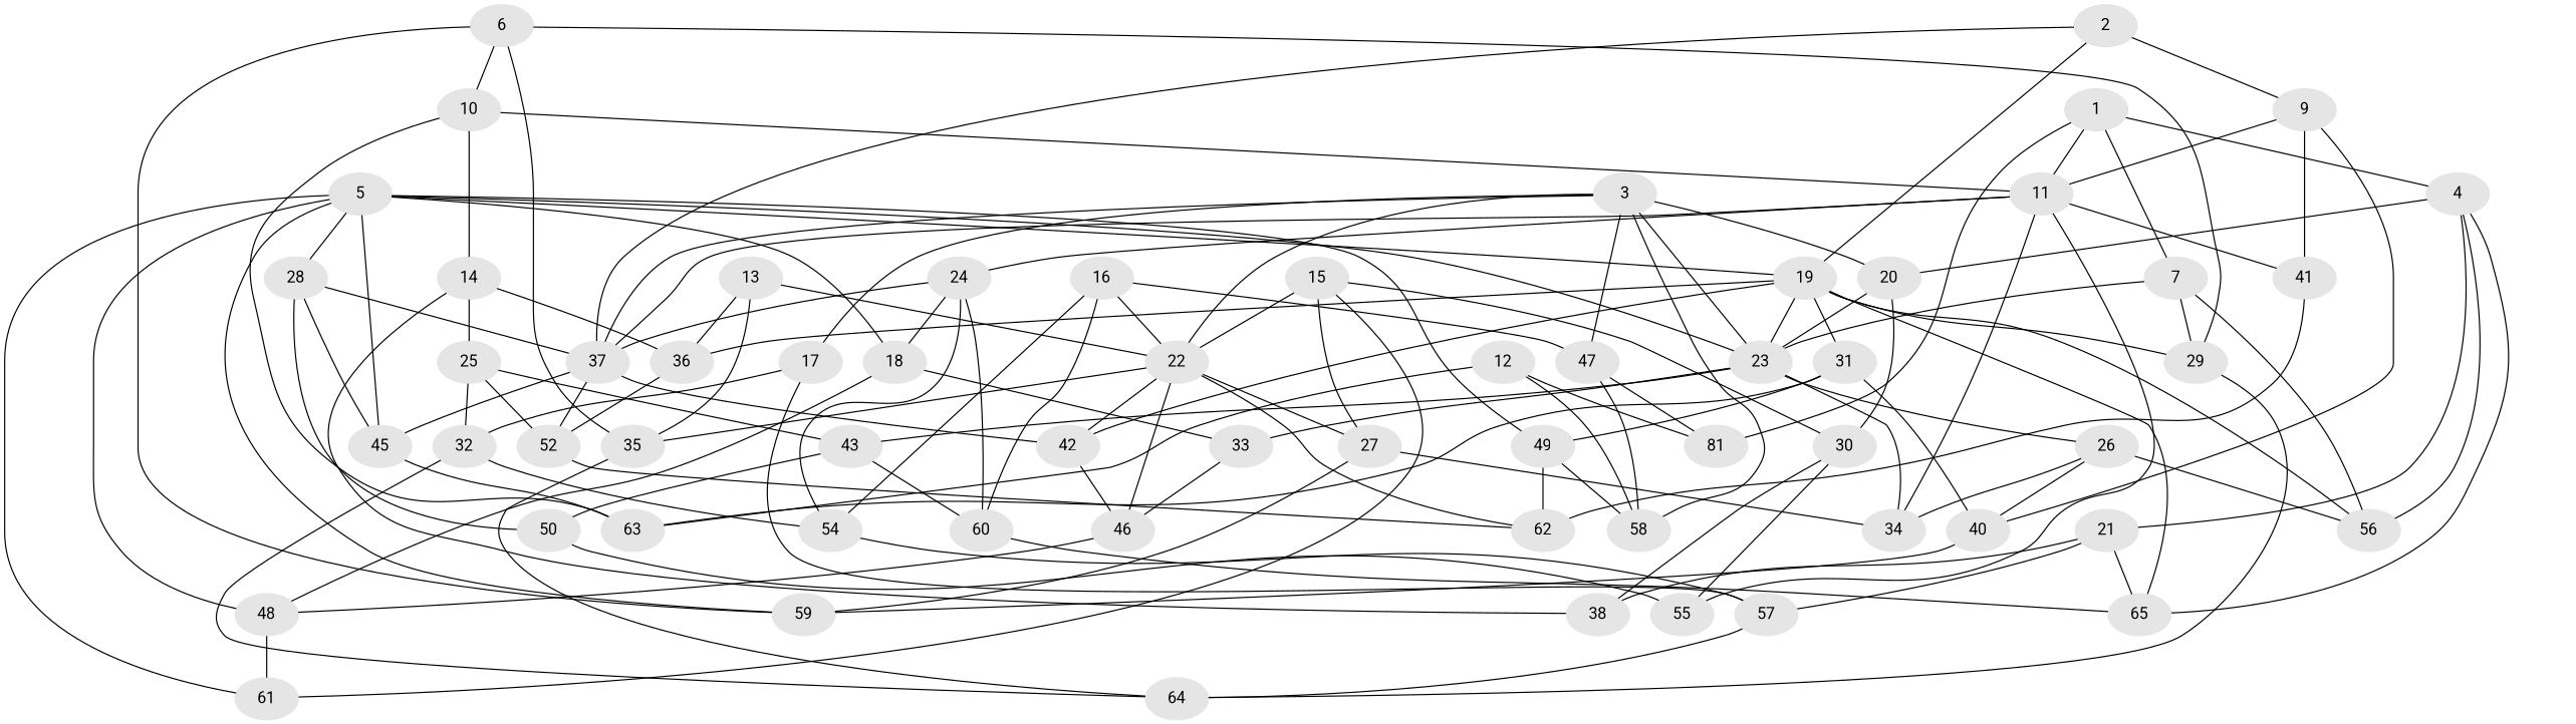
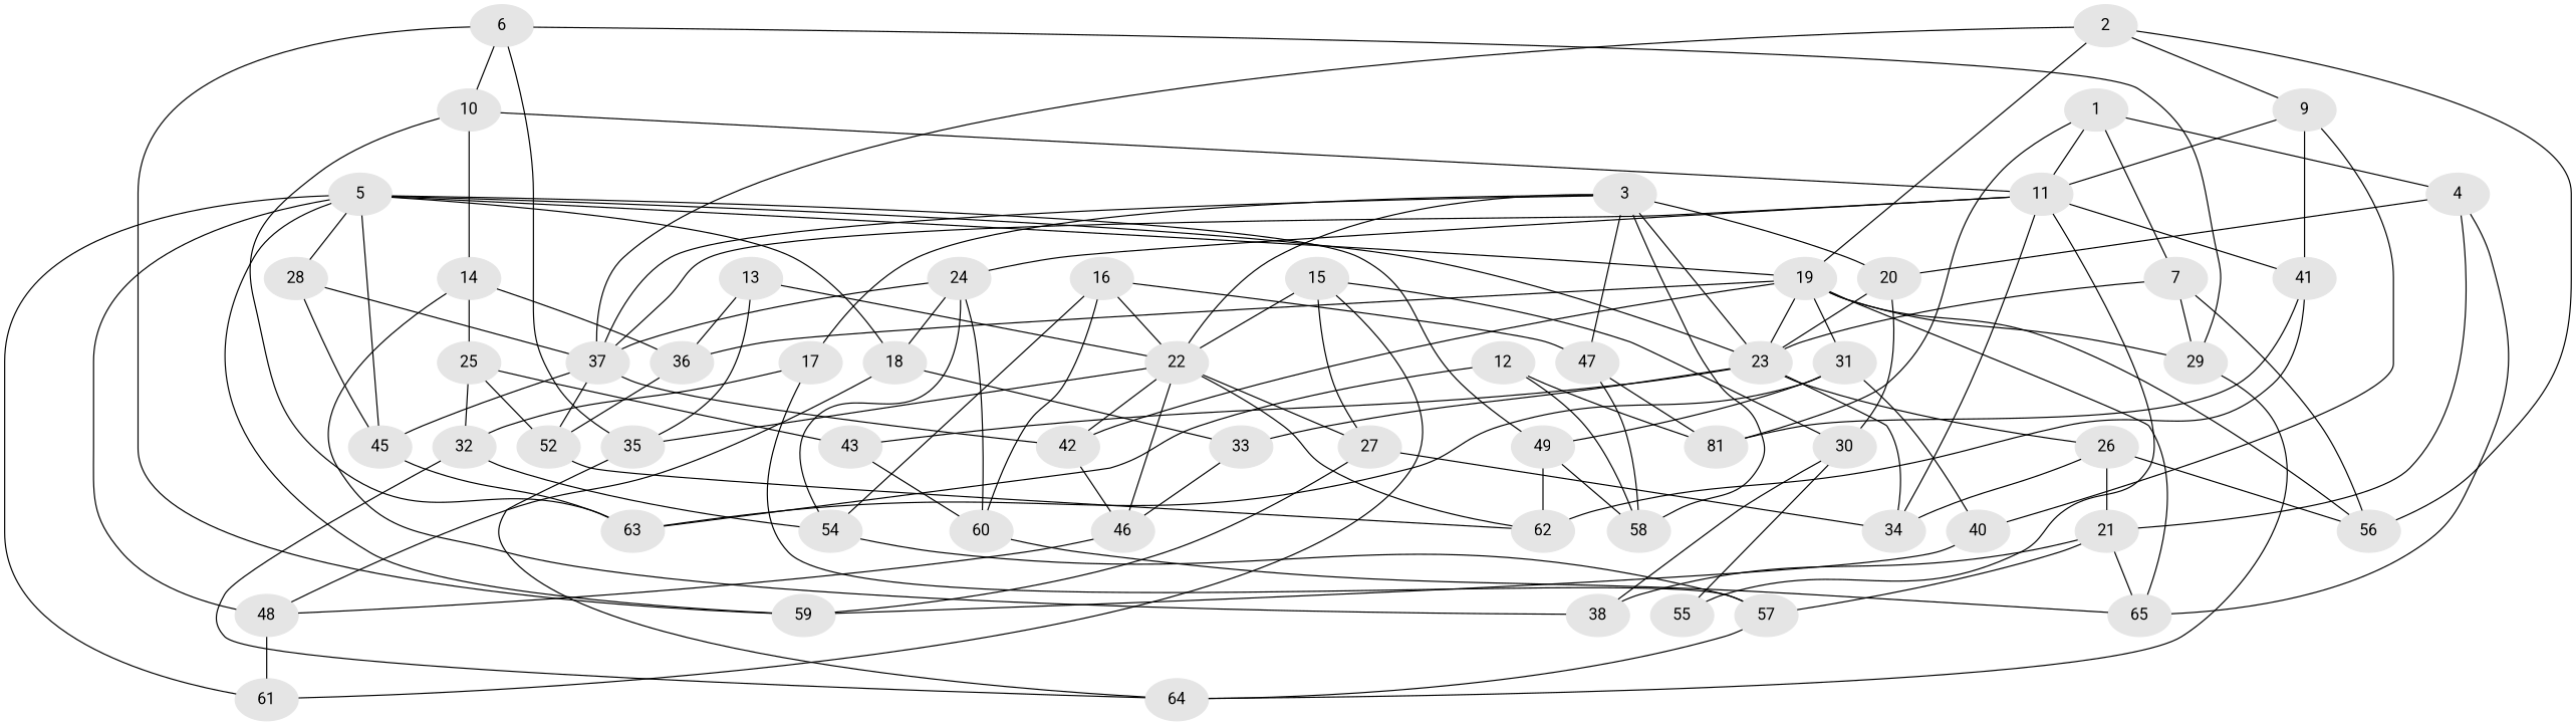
  graph {
    fontname=Roboto
    node [color=gray90 fontname=Roboto style=filled]
    edge [fontname=Roboto weight=1.0]
    1
    4
    7
    11
    n5 [label=81]
    20
    21
    65
    56
    23
    29
    37
    55
    41
    24
    34
    2
    9
    19
    40
    36
    31
    42
    45
    52
    3
    17
    22
    47
    58
    32
    57
    30
    35
    27
    46
    62
    33
    26
    43
    38
    5
    18
    28
    48
    49
    59
    61
-   50
    63
    6
    10
    14
    64
    12
    25
    54
    60
    13
    15
    16
    1 -- 4
    1 -- 7
    1 -- 11
    1 -- n5
    4 -- 20
    4 -- 21
    4 -- 65
    7 -- 56
    7 -- 23
    7 -- 29
    11 -- 37
    11 -- 55
    11 -- 41
    11 -- 24
    11 -- 34
    20 -- 23
    20 -- 30
    21 -- 65
    21 -- 57
    21 -- 38
    23 -- 34
    23 -- 33
    23 -- 26
    23 -- 43
    29 -- 64
    37 -- 42
    37 -- 45
    37 -- 52
+   41 -- n5
    41 -- 62
    24 -- 37
    24 -- 18
    24 -- 54
    24 -- 60
-   4 -- 56
+   2 -- 56
    2 -- 37
    2 -- 9
    2 -- 19
    9 -- 11
    9 -- 41
    9 -- 40
    19 -- 65
    19 -- 56
    19 -- 23
    19 -- 29
    19 -- 36
    19 -- 31
    19 -- 42
    40 -- 59
    36 -- 52
    31 -- 40
    31 -- 49
    31 -- 63
    42 -- 46
    45 -- 63
    52 -- 62
    3 -- 20
    3 -- 23 [weight=2.0]
    3 -- 37
    3 -- 17
    3 -- 22
    3 -- 47
    3 -- 58
    17 -- 32
    17 -- 57
    22 -- 42
    22 -- 35
    22 -- 27
    22 -- 46
    22 -- 62
    47 -- n5
    47 -- 58
    32 -- 64
    32 -- 54
    57 -- 64
    30 -- 55
    30 -- 38
    35 -- 64
    27 -- 34
    27 -- 59
    46 -- 48
    33 -- 46
    26 -- 56
    26 -- 34
-   26 -- 40
-   43 -- 50
+   26 -- 21
    43 -- 60
    5 -- 23
    5 -- 19
    5 -- 45
    5 -- 18
    5 -- 28
    5 -- 48
    5 -- 49
    5 -- 59
    5 -- 61
    18 -- 33
    18 -- 48
    28 -- 37
    28 -- 45
-   28 -- 50
    48 -- 61
    49 -- 58
    49 -- 62
-   50 -- 55
    6 -- 29
    6 -- 35
    6 -- 59
    6 -- 10
    10 -- 11
    10 -- 63
    10 -- 14
    14 -- 36
    14 -- 38
    14 -- 25
    12 -- n5
    12 -- 58
    12 -- 63
    25 -- 52
    25 -- 32
    25 -- 43
    54 -- 57
    60 -- 65
    13 -- 36
    13 -- 22
    13 -- 35
    15 -- 22
    15 -- 30
    15 -- 27
    15 -- 61
    16 -- 22
    16 -- 47
    16 -- 54
    16 -- 60
  }
